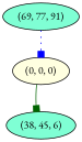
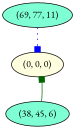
  digraph {
    fontname="EB Garamond"
    node [fillcolor=aquamarine fontname="EB Garamond" style=filled]
    edge [arrowhead=box fontname="EB Garamond"]
    "(0, 0, 0)" [fillcolor=lightyellow]
    "(38, 45, 6)"
-   "(69, 77, 11)" [label="(69, 77, 91)"]
-   "(0, 0, 0)" -> "(38, 45, 6)" [color=darkgreen style=solid]
+   "(69, 77, 11)"
+   "(38, 45, 6)" -> "(0, 0, 0)" [color=darkgreen style=solid]
    "(69, 77, 11)" -> "(0, 0, 0)" [color=blue style=dotted]
  }
